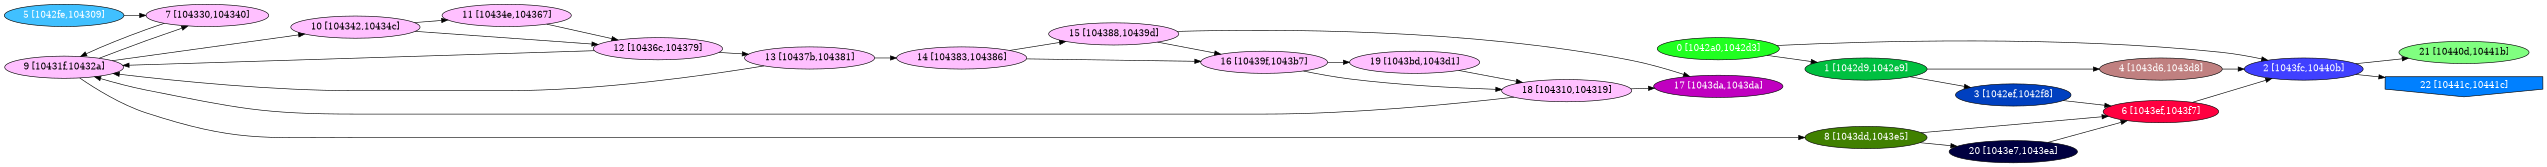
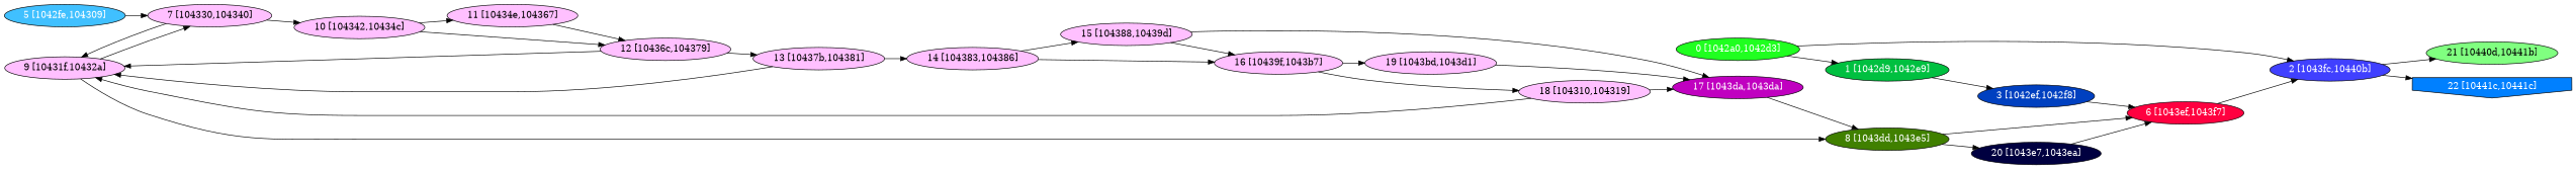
  digraph {
    rankdir=LR
    node [fillcolor="#FFC0FF" fontcolor="#000000" shape=oval style=filled]
    n1 [fillcolor="#20FF20" fontcolor="#ffffff" label="0 [1042a0,1042d3]"]
    n2 [fillcolor="#00C040" fontcolor="#ffffff" label="1 [1042d9,1042e9]"]
    n3 [fillcolor="#4040FF" fontcolor="#ffffff" label="2 [1043fc,10440b]"]
    n4 [fillcolor="#0040C0" fontcolor="#ffffff" label="3 [1042ef,1042f8]"]
-   n5 [fillcolor="#C08080" fontcolor="#ffffff" label="4 [1043d6,1043d8]"]
    n6 [fillcolor="#80FF80" label="21 [10440d,10441b]"]
    n7 [fillcolor="#0080FF" fontcolor="#ffffff" label="22 [10441c,10441c]" shape=invhouse]
    n8 [fillcolor="#FF0040" fontcolor="#ffffff" label="6 [1043ef,1043f7]"]
    n9 [fillcolor="#40C0FF" fontcolor="#ffffff" label="5 [1042fe,104309]"]
    n10 [label="7 [104330,104340]"]
    n11 [label="9 [10431f,10432a]"]
    n12 [label="10 [104342,10434c]"]
    n13 [fillcolor="#408000" fontcolor="#ffffff" label="8 [1043dd,1043e5]"]
    n14 [label="11 [10434e,104367]"]
    n15 [label="12 [10436c,104379]"]
    n16 [fillcolor="#000040" fontcolor="#ffffff" label="20 [1043e7,1043ea]"]
    n17 [label="13 [10437b,104381]"]
    n18 [label="14 [104383,104386]"]
    n19 [label="15 [104388,10439d]"]
    n20 [label="16 [10439f,1043b7]"]
    n21 [fillcolor="#C000C0" fontcolor="#ffffff" label="17 [1043da,1043da]"]
    n22 [label="18 [104310,104319]"]
    n23 [label="19 [1043bd,1043d1]"]
    n1 -> n2
    n1 -> n3
    n2 -> n4
-   n2 -> n5
    n3 -> n6
    n3 -> n7
    n4 -> n8
-   n5 -> n3
    n8 -> n3
    n9 -> n10
    n10 -> n11
-   n11 -> n12
+   n10 -> n12
    n11 -> n10
    n11 -> n13
    n12 -> n14
    n12 -> n15
    n13 -> n8
    n13 -> n16
    n14 -> n15
    n15 -> n11
    n15 -> n17
    n16 -> n8
    n17 -> n11
    n17 -> n18
    n18 -> n19
    n18 -> n20
    n19 -> n20
    n19 -> n21
    n20 -> n22
    n20 -> n23
+   n21 -> n13
    n22 -> n11
    n22 -> n21
-   n23 -> n22
+   n23 -> n21
  }
